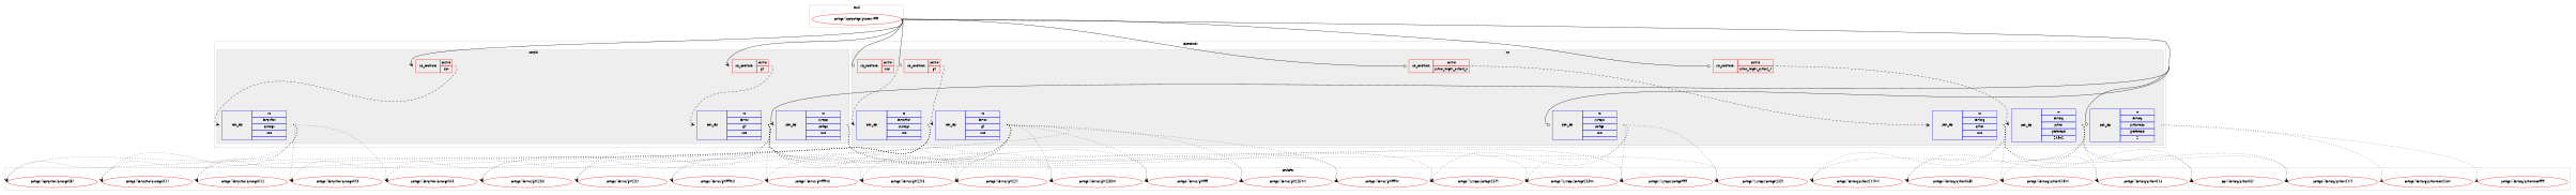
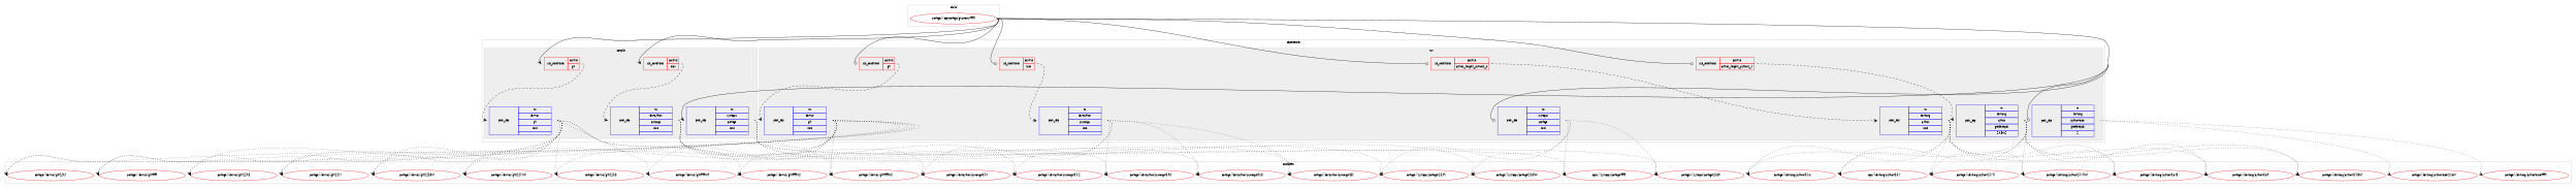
  digraph {
    compound=true
    concentrate=true
    fontname="Patrick Hand"
    fontsize=10
    newrank=true
    rankdir=TB
    ranksep=1.5
    node [color=red fontname="Patrick Hand" fontsize=10]
    edge [arrowhead=vee fontname="Patrick Hand" headport=w style=dotted tailport=e weight=100]
    n1 [label="portage://app-portage/g-sorcery-9999" width=4]
    n2 [color=blue label=<<TABLE BORDER="0" CELLBORDER="1" CELLSPACING="0" CELLPADDING="4" WIDTH="220"><TR><TD ROWSPAN="6" CELLPADDING="30">pack_dep</TD></TR><TR><TD WIDTH="110">no</TD></TR><TR><TD>dev-python</TD></TR><TR><TD>pymongo</TD></TR><TR><TD>none</TD></TR><TR><TD></TD></TR></TABLE>> shape=none]
    n3 [label=<<TABLE BORDER="0" CELLBORDER="1" CELLSPACING="0" CELLPADDING="4"><TR><TD ROWSPAN="3" CELLPADDING="10">use_conditional</TD></TR><TR><TD>positive</TD></TR><TR><TD>bson</TD></TR></TABLE>> shape=none]
    n4 [color=blue label=<<TABLE BORDER="0" CELLBORDER="1" CELLSPACING="0" CELLPADDING="4" WIDTH="220"><TR><TD ROWSPAN="6" CELLPADDING="30">pack_dep</TD></TR><TR><TD WIDTH="110">no</TD></TR><TR><TD>dev-vcs</TD></TR><TR><TD>git</TD></TR><TR><TD>none</TD></TR><TR><TD></TD></TR></TABLE>> shape=none]
    n5 [label=<<TABLE BORDER="0" CELLBORDER="1" CELLSPACING="0" CELLPADDING="4"><TR><TD ROWSPAN="3" CELLPADDING="10">use_conditional</TD></TR><TR><TD>positive</TD></TR><TR><TD>git</TD></TR></TABLE>> shape=none]
    n6 [color=blue label=<<TABLE BORDER="0" CELLBORDER="1" CELLSPACING="0" CELLPADDING="4" WIDTH="220"><TR><TD ROWSPAN="6" CELLPADDING="30">pack_dep</TD></TR><TR><TD WIDTH="110">no</TD></TR><TR><TD>sys-apps</TD></TR><TR><TD>portage</TD></TR><TR><TD>none</TD></TR><TR><TD></TD></TR></TABLE>> shape=none]
    n7 [color=blue label=<<TABLE BORDER="0" CELLBORDER="1" CELLSPACING="0" CELLPADDING="4" WIDTH="220"><TR><TD ROWSPAN="6" CELLPADDING="30">pack_dep</TD></TR><TR><TD WIDTH="110">no</TD></TR><TR><TD>dev-python</TD></TR><TR><TD>pymongo</TD></TR><TR><TD>none</TD></TR><TR><TD></TD></TR></TABLE>> shape=none]
    n8 [label=<<TABLE BORDER="0" CELLBORDER="1" CELLSPACING="0" CELLPADDING="4"><TR><TD ROWSPAN="3" CELLPADDING="10">use_conditional</TD></TR><TR><TD>positive</TD></TR><TR><TD>bson</TD></TR></TABLE>> shape=none]
    n9 [color=blue label=<<TABLE BORDER="0" CELLBORDER="1" CELLSPACING="0" CELLPADDING="4" WIDTH="220"><TR><TD ROWSPAN="6" CELLPADDING="30">pack_dep</TD></TR><TR><TD WIDTH="110">no</TD></TR><TR><TD>dev-vcs</TD></TR><TR><TD>git</TD></TR><TR><TD>none</TD></TR><TR><TD></TD></TR></TABLE>> shape=none]
    n10 [label=<<TABLE BORDER="0" CELLBORDER="1" CELLSPACING="0" CELLPADDING="4"><TR><TD ROWSPAN="3" CELLPADDING="10">use_conditional</TD></TR><TR><TD>positive</TD></TR><TR><TD>git</TD></TR></TABLE>> shape=none]
    n11 [color=blue label=<<TABLE BORDER="0" CELLBORDER="1" CELLSPACING="0" CELLPADDING="4" WIDTH="220"><TR><TD ROWSPAN="6" CELLPADDING="30">pack_dep</TD></TR><TR><TD WIDTH="110">no</TD></TR><TR><TD>dev-lang</TD></TR><TR><TD>python</TD></TR><TR><TD>greaterequal</TD></TR><TR><TD>2.7.5-r2</TD></TR></TABLE>> shape=none]
    n12 [label=<<TABLE BORDER="0" CELLBORDER="1" CELLSPACING="0" CELLPADDING="4"><TR><TD ROWSPAN="3" CELLPADDING="10">use_conditional</TD></TR><TR><TD>positive</TD></TR><TR><TD>python_targets_python2_7</TD></TR></TABLE>> shape=none]
    n13 [color=blue label=<<TABLE BORDER="0" CELLBORDER="1" CELLSPACING="0" CELLPADDING="4" WIDTH="220"><TR><TD ROWSPAN="6" CELLPADDING="30">pack_dep</TD></TR><TR><TD WIDTH="110">no</TD></TR><TR><TD>dev-lang</TD></TR><TR><TD>python</TD></TR><TR><TD>none</TD></TR><TR><TD></TD></TR></TABLE>> shape=none]
    n14 [label=<<TABLE BORDER="0" CELLBORDER="1" CELLSPACING="0" CELLPADDING="4"><TR><TD ROWSPAN="3" CELLPADDING="10">use_conditional</TD></TR><TR><TD>positive</TD></TR><TR><TD>python_targets_python3_6</TD></TR></TABLE>> shape=none]
    n15 [color=blue label=<<TABLE BORDER="0" CELLBORDER="1" CELLSPACING="0" CELLPADDING="4" WIDTH="220"><TR><TD ROWSPAN="6" CELLPADDING="30">pack_dep</TD></TR><TR><TD WIDTH="110">no</TD></TR><TR><TD>dev-lang</TD></TR><TR><TD>python-exec</TD></TR><TR><TD>greaterequal</TD></TR><TR><TD>2</TD></TR></TABLE>> shape=none]
    n16 [color=blue label=<<TABLE BORDER="0" CELLBORDER="1" CELLSPACING="0" CELLPADDING="4" WIDTH="220"><TR><TD ROWSPAN="6" CELLPADDING="30">pack_dep</TD></TR><TR><TD WIDTH="110">no</TD></TR><TR><TD>sys-apps</TD></TR><TR><TD>portage</TD></TR><TR><TD>none</TD></TR><TR><TD></TD></TR></TABLE>> shape=none]
    n17 [label="portage://dev-python/pymongo-3.9.0" width=4]
    n18 [label="portage://dev-python/pymongo-3.7.2" width=4]
    n19 [label="portage://dev-python/pymongo-3.7.1" width=4]
-   n20 [label="portage://app-python/pymongo-3.5.1" width=4]
+   n20 [label="portage://dev-python/pymongo-3.5.1" width=4]
    n21 [label="portage://dev-python/pymongo-3.4.0" width=4]
    n22 [label="portage://dev-vcs/git-9999-r3" width=4]
    n23 [label="portage://dev-vcs/git-9999-r2" width=4]
-   n24 [label="portage://dev-vcs/git-9999-r1" width=4]
+   n24 [label="portage://dev-vcs/git-9999-r9" width=4]
    n25 [label="portage://dev-vcs/git-9999" width=4]
    n26 [label="portage://dev-vcs/git-2.24.1" width=4]
    n27 [label="portage://dev-vcs/git-2.24.0" width=4]
-   n28 [label="portage://dev-vcs/git-2.23.1-r1" width=4]
+   n28 [label="portage://dev-vcs/git-2.21.1-r1" width=4]
    n29 [label="portage://dev-vcs/git-2.23.0-r1" width=4]
    n30 [label="portage://dev-vcs/git-2.21.1" width=4]
    n31 [label="portage://dev-vcs/git-2.27.0" width=4]
-   n32 [label="portage://sys-apps/portage-9999" width=4]
+   n32 [label="apps://sys-apps/portage-9999" width=4]
    n33 [label="portage://sys-apps/portage-2.3.84-r1" width=4]
    n34 [label="portage://sys-apps/portage-2.3.79" width=4]
-   n35 [label="portage://sys-apps/portage-2.3.29" width=4]
+   n35 [label="portage://sys-apps/portage-2.3.69" width=4]
    n36 [label="app://dev-lang/python-3.8.1" width=4]
    n37 [label="portage://dev-lang/python-3.7.6" width=4]
    n38 [label="portage://dev-lang/python-3.7.5-r1" width=4]
-   n40 [label="portage://dev-lang/python-3.6.50" width=4]
+   n39 [label="portage://dev-lang/python-3.6.9" width=4]
+   n40 [label="portage://dev-lang/python-3.6.10" width=4]
    n41 [label="portage://dev-lang/python-2.7.17-r1" width=4]
    n42 [label="portage://dev-lang/python-2.7.17" width=4]
    n43 [label="portage://dev-lang/python-exec-9999" width=4]
    n44 [label="portage://dev-lang/python-exec-2.4.6-r1" width=4]
    subgraph cluster_1 {
      color=gray
      label=<<i>ebuild</i>>
      n1
    }
    subgraph cluster_2 {
      color=gray
      label=<<i>dependencies</i>>
      subgraph cluster_3 {
        color=gray
        fillcolor="#eeeeee"
        label=<<i>compile</i>>
        style=filled
        subgraph sub_4 {
          color=gray
          fillcolor="#eeeeee"
          label=<<i>compile</i>>
          style=filled
          n3
          subgraph sub_5 {
            color=gray
            fillcolor="#eeeeee"
            label=<<i>compile</i>>
            style=filled
            n2
          }
        }
        subgraph sub_6 {
          color=gray
          fillcolor="#eeeeee"
          label=<<i>compile</i>>
          style=filled
          n5
          subgraph sub_7 {
            color=gray
            fillcolor="#eeeeee"
            label=<<i>compile</i>>
            style=filled
            n4
          }
        }
        subgraph sub_8 {
          color=gray
          fillcolor="#eeeeee"
          label=<<i>compile</i>>
          style=filled
          n6
        }
      }
      subgraph cluster_9 {
        color=gray
        fillcolor="#eeeeee"
        label=<<i>compile and run</i>>
        style=filled
      }
      subgraph cluster_10 {
        color=gray
        fillcolor="#eeeeee"
        label=<<i>run</i>>
        style=filled
        subgraph sub_11 {
          color=gray
          fillcolor="#eeeeee"
          label=<<i>run</i>>
          style=filled
          n8
          subgraph sub_12 {
            color=gray
            fillcolor="#eeeeee"
            label=<<i>run</i>>
            style=filled
            n7
          }
        }
        subgraph sub_13 {
          color=gray
          fillcolor="#eeeeee"
          label=<<i>run</i>>
          style=filled
          n10
          subgraph sub_14 {
            color=gray
            fillcolor="#eeeeee"
            label=<<i>run</i>>
            style=filled
            n9
          }
        }
        subgraph sub_15 {
          color=gray
          fillcolor="#eeeeee"
          label=<<i>run</i>>
          style=filled
          n12
          subgraph sub_16 {
            color=gray
            fillcolor="#eeeeee"
            label=<<i>run</i>>
            style=filled
            n11
          }
        }
        subgraph sub_17 {
          color=gray
          fillcolor="#eeeeee"
          label=<<i>run</i>>
          style=filled
          n14
          subgraph sub_18 {
            color=gray
            fillcolor="#eeeeee"
            label=<<i>run</i>>
            style=filled
            n13
          }
        }
        subgraph sub_19 {
          color=gray
          fillcolor="#eeeeee"
          label=<<i>run</i>>
          style=filled
          n15
        }
        subgraph sub_20 {
          color=gray
          fillcolor="#eeeeee"
          label=<<i>run</i>>
          style=filled
          n16
        }
      }
    }
    subgraph cluster_21 {
      color=gray
      label=<<i>candidates</i>>
      rank=same
      subgraph sub_22 {
        color=black
        label=<<i>candidates</i>>
        nodesep=1
        rank=same
        n17
        n18
        n19
        n20
        n21
      }
      subgraph sub_23 {
        color=black
        label=<<i>candidates</i>>
        nodesep=1
        rank=same
        n22
        n23
        n24
        n25
        n26
        n27
        n28
        n29
        n30
        n31
      }
      subgraph sub_24 {
        color=black
        label=<<i>candidates</i>>
        nodesep=1
        rank=same
        n32
        n33
        n34
        n35
      }
      subgraph sub_25 {
        color=black
        label=<<i>candidates</i>>
        nodesep=1
        rank=same
        n17
        n18
        n19
        n20
        n21
      }
      subgraph sub_26 {
        color=black
        label=<<i>candidates</i>>
        nodesep=1
        rank=same
        n22
        n23
        n24
        n25
        n26
        n27
        n28
        n29
        n30
        n31
      }
      subgraph sub_27 {
        color=black
        label=<<i>candidates</i>>
        nodesep=1
        rank=same
        n36
        n37
        n38
+       n39
        n40
        n41
        n42
      }
      subgraph sub_28 {
        color=black
        label=<<i>candidates</i>>
        nodesep=1
        rank=same
        n36
        n37
        n38
+       n39
        n40
        n41
        n42
      }
      subgraph sub_29 {
        color=black
        label=<<i>candidates</i>>
        nodesep=1
        rank=same
        n43
        n44
      }
      subgraph sub_30 {
        color=black
        label=<<i>candidates</i>>
        nodesep=1
        rank=same
        n32
        n33
        n34
        n35
      }
    }
    n1 -> n3 [style=solid weight=20]
    n1 -> n5 [style=solid weight=20]
    n1 -> n6 [style=solid weight=20]
    n1 -> n8 [arrowhead=odot style=solid weight=20]
    n1 -> n10 [arrowhead=odot style=solid weight=20]
    n1 -> n12 [arrowhead=odot style=solid weight=20]
    n1 -> n14 [arrowhead=odot style=solid weight=20]
    n1 -> n15 [arrowhead=odot style=solid weight=20]
    n1 -> n16 [arrowhead=odot style=solid weight=20]
    n2 -> n17
    n2 -> n18
    n2 -> n19
    n2 -> n20
    n2 -> n21
    n3 -> n2 [style=dashed weight=20]
    n4 -> n22
    n4 -> n23
    n4 -> n24
    n4 -> n25
    n4 -> n26
    n4 -> n27
    n4 -> n28
    n4 -> n29
    n4 -> n30
    n4 -> n31
    n5 -> n4 [style=dashed weight=20]
    n6 -> n32
    n6 -> n33
    n6 -> n34
    n6 -> n35
    n7 -> n17
    n7 -> n18
    n7 -> n19
    n7 -> n20
    n7 -> n21
    n8 -> n7 [style=dashed weight=20]
    n9 -> n22
    n9 -> n23
    n9 -> n24
    n9 -> n25
    n9 -> n26
    n9 -> n27
    n9 -> n28
    n9 -> n29
    n9 -> n30
    n9 -> n31
    n10 -> n9 [style=dashed weight=20]
    n11 -> n36
    n11 -> n37
    n11 -> n38
+   n11 -> n39
    n11 -> n40
    n11 -> n41
    n11 -> n42
    n12 -> n11 [style=dashed weight=20]
    n13 -> n36
    n13 -> n37
    n13 -> n38
+   n13 -> n39
    n13 -> n40
    n13 -> n41
    n13 -> n42
    n14 -> n13 [style=dashed weight=20]
    n15 -> n43
    n15 -> n44
    n16 -> n32
    n16 -> n33
    n16 -> n34
    n16 -> n35
  }
